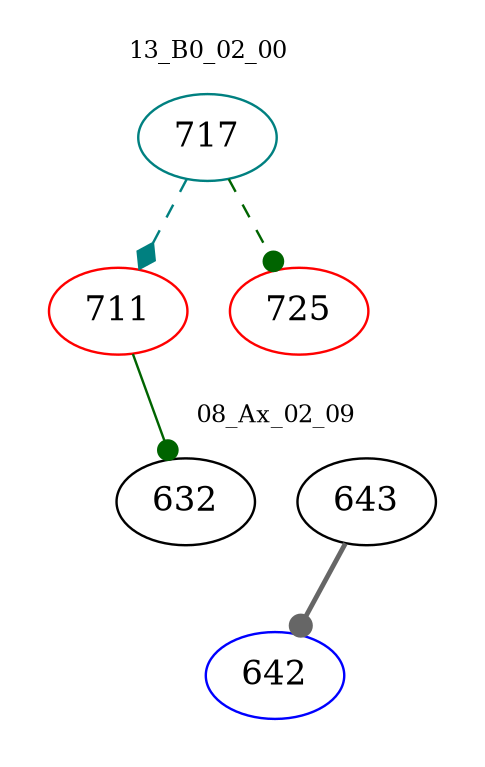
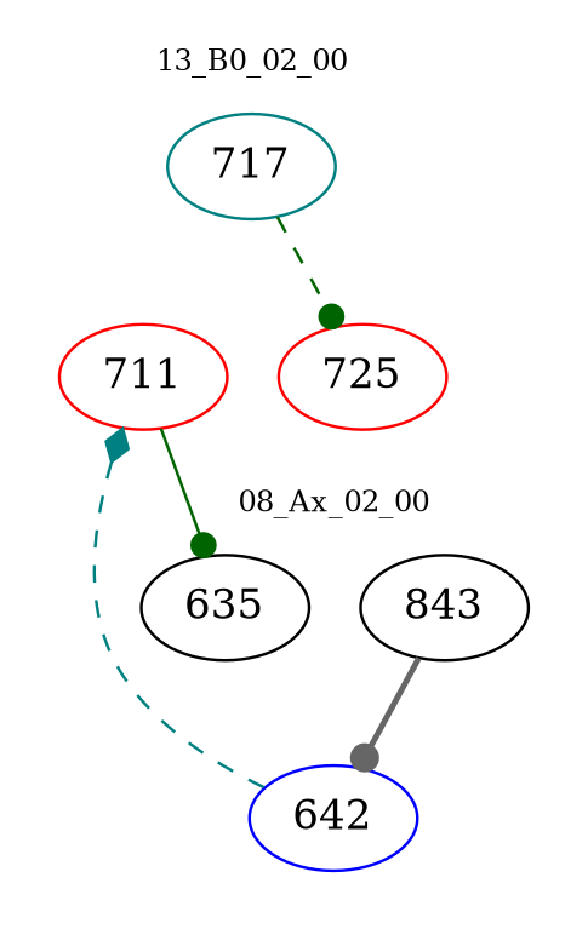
  digraph {
    node [color=black]
    edge [arrowhead=dot color=darkgreen style=dashed]
-   n1 [label=643]
-   n2 [label=632]
+   n1 [label=843]
+   n2 [label=635]
    n3 [color=blue label=642]
    n4 [color=teal label=717]
    n5 [color=red label=711]
    n6 [color=red label=725]
    subgraph cluster_1 {
      color=white
      fontsize=10
-     label="08_Ax_02_09"
+     label="08_Ax_02_00"
      n1
      n2
      n3
    }
    subgraph cluster_2 {
      color=white
      fontsize=10
      label="13_B0_02_00"
      n4
      n5
      n6
    }
    n1 -> n3 [color=gray40 style=bold]
-   n4 -> n5 [arrowhead=diamond color=teal]
+   n3 -> n5 [arrowhead=diamond color=teal]
    n4 -> n6
    n5 -> n2 [style=solid]
  }
